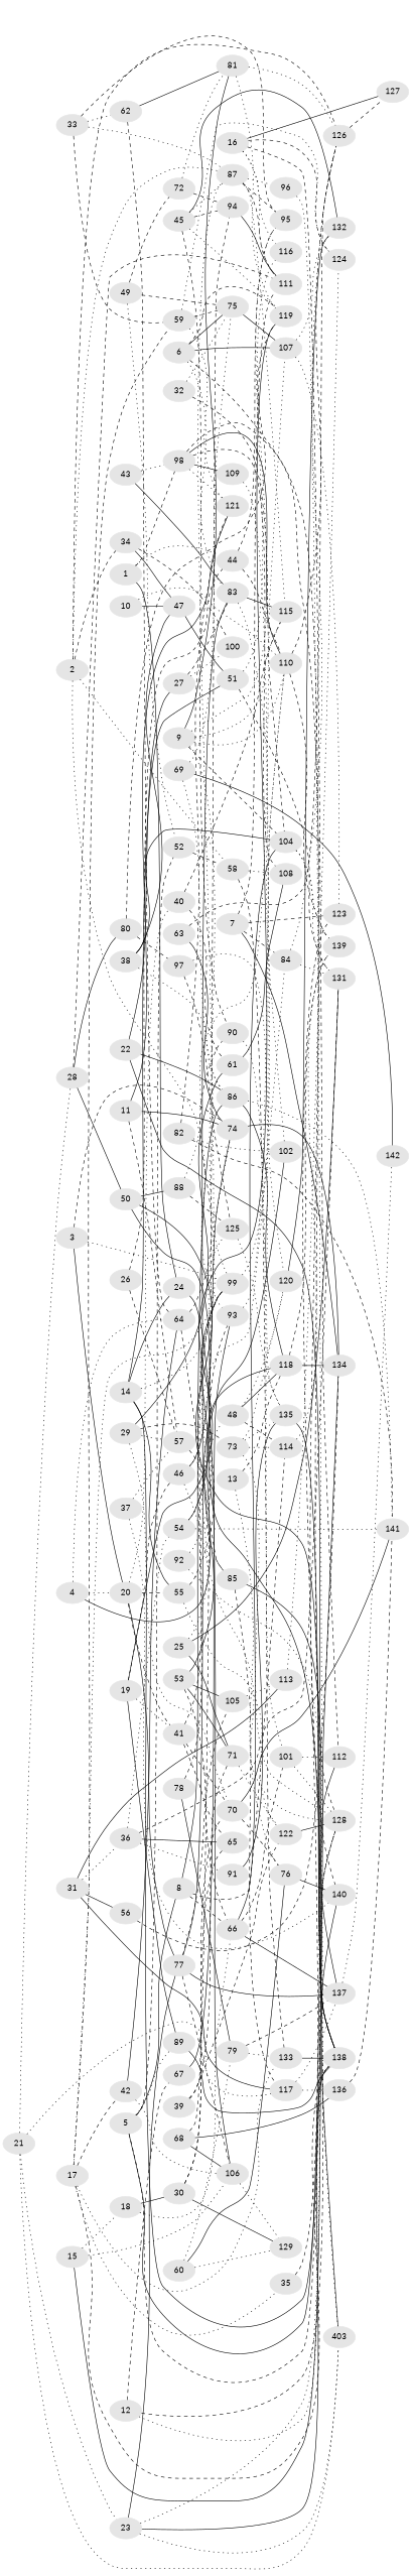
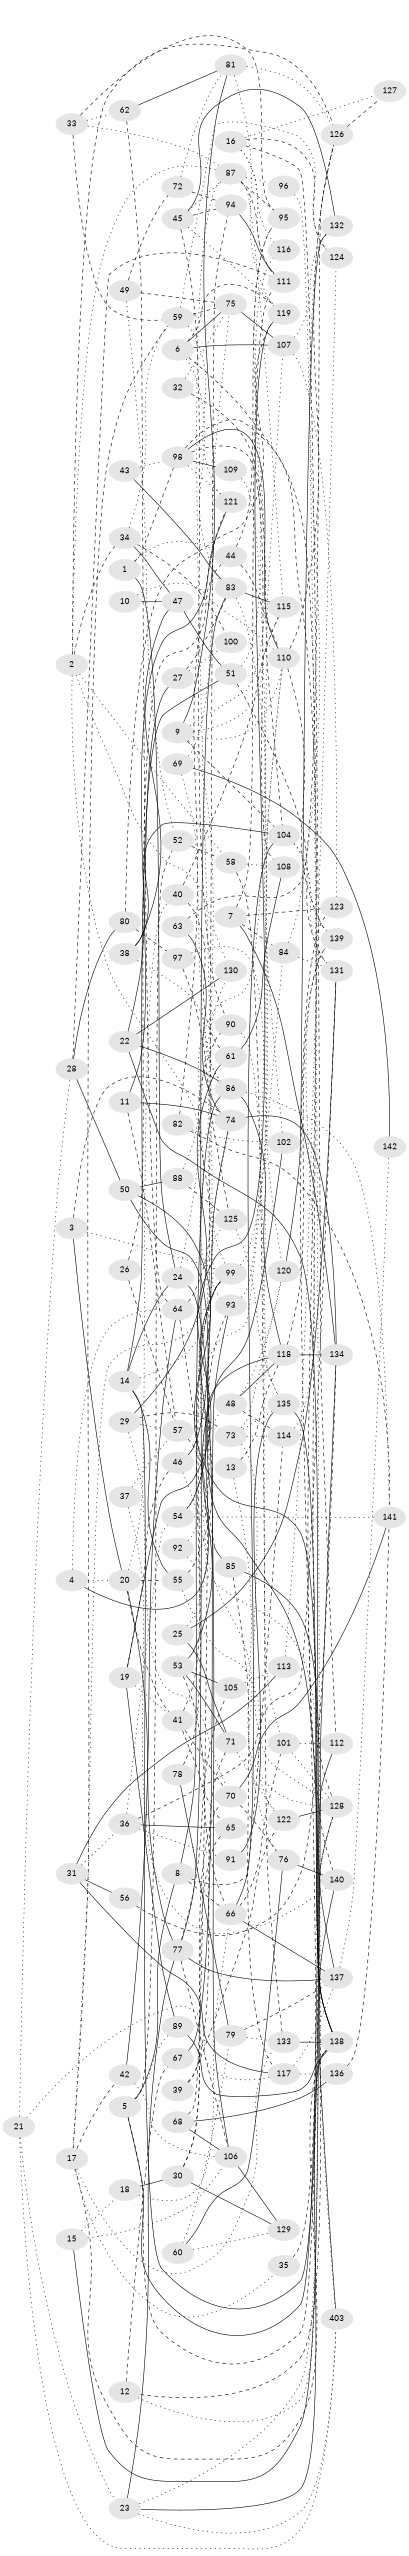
  graph {
    fontname=Lato
    rankdir=LR
    node [color=gray90 fontname=Lato style=filled]
    edge [fontname=Lato style=dotted]
    1
    24
    44
    98
+   130
    106
    110
    95
    121
    140
    108
    109
    2
    34
    58
    87
    93
    126
    47
    59
    100
    133
    111
    115
    96
    127
    3
    20
    74
    99
    55
    41
    40
    77
    134
    4
    64
    118
    90
    85
    139
    5
    8
    52
    89
    112
    128
    66
    86
    114
    138
    6
    75
    83
    107
    119
    102
    123
    132
    7
    84
    131
    104
    101
    137
    141
    9
    81
    116
    10
    51
    11
    57
    12
    67
    13
    76
    14
    125
    122
    135
    15
    18
    30
    129
    16
    124
    17
    35
    42
    70
    65
    19
    46
    61
    105
    21
    23
    28
    n100 [label=403]
    117
    50
    80
    136
    22
    27
    25
    48
    71
    120
    26
    88
    97
    29
    73
    31
    36
    56
    113
    54
    91
    32
    33
    62
    37
    38
    39
    43
    45
    94
    49
    72
    53
    60
    79
    63
    142
    68
    69
    78
    82
    92
    1 -- 24 [style=solid]
    1 -- 44
    1 -- 98 [style=dashed]
+   24 -- 130
    24 -- 106 [style=solid]
    44 -- 110 [style=dashed]
    44 -- 95 [style=dashed]
    98 -- 110 [style=solid]
    98 -- 121
    98 -- 140 [style=dashed]
    98 -- 108 [style=dashed]
    98 -- 109 [style=solid]
-   106 -- 129
+   106 -- 129 [style=solid]
    110 -- 126 [style=dashed]
    110 -- 139 [style=dashed]
    109 -- 120
+   2 -- 130
    2 -- 34 [style=dashed]
    2 -- 58
    2 -- 87
    2 -- 93
    2 -- 126 [style=dashed]
    34 -- 47 [style=solid]
+   34 -- 59
    34 -- 100 [style=dashed]
    58 -- 108
    58 -- 133 [style=dashed]
    87 -- 95 [style=dashed]
    87 -- 111 [style=dashed]
    87 -- 115
    87 -- 96
    93 -- 110
    126 -- 127 [style=dashed]
    47 -- 51 [style=solid]
    59 -- 121
    59 -- 75 [style=dashed]
    59 -- 124
    133 -- 138 [style=solid]
    96 -- n100
    3 -- 20 [style=solid]
    3 -- 74 [style=dashed]
    3 -- 99
    20 -- 55 [style=dashed]
    20 -- 41 [style=dashed]
    20 -- 40
    20 -- 77 [style=solid]
    74 -- 134 [style=solid]
    99 -- 110
    55 -- 93 [style=dashed]
    55 -- 122
    41 -- 99 [style=dashed]
    41 -- 70 [style=dashed]
    41 -- 65 [style=dashed]
    40 -- 115 [style=dashed]
    40 -- 61 [style=dashed]
    77 -- 106 [style=dashed]
    77 -- 83 [style=solid]
    77 -- 137 [style=solid]
    77 -- 105 [style=dashed]
    4 -- 20
    4 -- 64
    4 -- 118 [style=solid]
    64 -- 90 [style=dashed]
    64 -- 85 [style=dashed]
    118 -- 134 [style=solid]
    118 -- 139 [style=dashed]
    90 -- 101
    85 -- 137 [style=solid]
    85 -- 117 [style=dashed]
    5 -- 8 [style=solid]
    5 -- 52 [style=dashed]
    5 -- 89
    5 -- 112 [style=solid]
    5 -- 128 [style=dashed]
    8 -- 66 [style=dashed]
    8 -- 86 [style=solid]
    8 -- 114 [style=dashed]
    52 -- 58 [style=dashed]
    89 -- 138 [style=solid]
    66 -- 104 [style=solid]
    66 -- 101 [style=dashed]
    66 -- 137 [style=solid]
    86 -- 118 [style=solid]
    86 -- 141
    114 -- 139
    6 -- 128 [style=dashed]
    6 -- 75 [style=solid]
    6 -- 83
    6 -- 107 [style=solid]
    6 -- 119 [style=dashed]
    75 -- 107 [style=solid]
    83 -- 115 [style=solid]
    83 -- 102
    107 -- 123
    107 -- 132
    7 -- 111 [style=dashed]
    7 -- 134 [style=solid]
    7 -- 123 [style=dashed]
    7 -- 84 [style=dashed]
    84 -- 126
    84 -- 131
    104 -- 139
    104 -- 131
    101 -- 112
    101 -- 128
    137 -- 142
    9 -- 110
    9 -- 115
    9 -- 99
    9 -- 104 [style=dashed]
    9 -- 81 [style=solid]
    9 -- 116
    81 -- 126
    81 -- 119
    10 -- 110
    10 -- 47 [style=solid]
    51 -- 95
    51 -- 131 [style=dashed]
    11 -- 121 [style=solid]
    11 -- 74 [style=solid]
    11 -- 57 [style=dashed]
    57 -- 85 [style=dashed]
    12 -- 128 [style=dashed]
    12 -- 138
    12 -- 67 [style=dashed]
    67 -- 93 [style=solid]
    13 -- 118 [style=dashed]
    13 -- 76
    76 -- 140 [style=solid]
    14 -- 24 [style=solid]
    14 -- 55 [style=solid]
    14 -- 134 [style=solid]
    14 -- 51 [style=solid]
    14 -- 125
    125 -- 135
    122 -- 128 [style=solid]
    135 -- 138 [style=solid]
    15 -- 106
    15 -- 140 [style=solid]
    15 -- 18
    18 -- 66
    18 -- 30 [style=solid]
    30 -- 129 [style=solid]
    30 -- 70 [style=dashed]
    30 -- 65 [style=dashed]
    16 -- 111
-   16 -- 127 [style=solid]
+   16 -- 127
    16 -- 112 [style=dashed]
    16 -- 116
    16 -- 124 [style=dashed]
    17 -- 59 [style=dashed]
    17 -- 133
    17 -- 74
    17 -- 138 [style=dashed]
    17 -- 35
    17 -- 42 [style=dashed]
    35 -- 123 [style=dashed]
    42 -- 106
    42 -- 64 [style=solid]
    70 -- 141 [style=solid]
    70 -- 76 [style=dashed]
    19 -- 41
    19 -- 89 [style=solid]
    19 -- 119 [style=solid]
    19 -- 46 [style=dashed]
    46 -- 87
    46 -- 74 [style=solid]
    46 -- 128
    61 -- 108 [style=solid]
    105 -- 113
    21 -- 23
    21 -- 28
    21 -- n100
    21 -- 117
    23 -- 77 [style=solid]
    23 -- 128
    23 -- 138 [style=solid]
    23 -- n100
    28 -- 111 [style=dashed]
    28 -- 50 [style=solid]
    28 -- 80 [style=solid]
    117 -- 137
    117 -- 136
    50 -- 138 [style=solid]
    50 -- n100 [style=solid]
    50 -- 88 [style=solid]
    80 -- 119 [style=dashed]
    80 -- 97 [style=dashed]
    136 -- 141 [style=dashed]
+   22 -- 130 [style=solid]
    22 -- 86 [style=solid]
    22 -- 138 [style=solid]
    22 -- 27 [style=solid]
    27 -- 100
    27 -- 83 [style=dashed]
    25 -- 131 [style=solid]
    25 -- 48
    25 -- 71 [style=solid]
    48 -- 118 [style=solid]
    48 -- 114 [style=dashed]
    48 -- 120
    71 -- 122
    120 -- 132 [style=solid]
    26 -- 44 [style=dashed]
    26 -- 57 [style=dashed]
    88 -- 107
    88 -- 125 [style=dashed]
    97 -- 125 [style=dashed]
    97 -- 135
    29 -- 57
    29 -- 70
    29 -- 61 [style=solid]
    29 -- 73 [style=dashed]
    73 -- 128
    73 -- 114
    73 -- 135
    73 -- 120
    31 -- 117 [style=solid]
    31 -- 36
    31 -- 56 [style=solid]
    31 -- 113 [style=solid]
    36 -- 131 [style=dashed]
    36 -- 65 [style=solid]
    36 -- 54
    36 -- 91
    56 -- 134 [style=dashed]
    113 -- 124
    54 -- 99 [style=solid]
    54 -- 84
    54 -- 141
    91 -- 135 [style=solid]
    32 -- 75
    32 -- 104 [style=dashed]
    33 -- 95 [style=dashed]
    33 -- 87
    33 -- 59 [style=dashed]
    33 -- 62
    62 -- 64 [style=dashed]
    62 -- 81 [style=solid]
    37 -- 140
    37 -- 57
    38 -- 47 [style=solid]
    38 -- 86
    38 -- 104 [style=solid]
    39 -- 122 [style=dashed]
    39 -- 71 [style=dashed]
    43 -- 98
    43 -- 83 [style=solid]
    45 -- 87
    45 -- 90 [style=dashed]
    45 -- 119
    45 -- 132 [style=solid]
    45 -- 94 [style=dashed]
    94 -- 111 [style=solid]
    49 -- 52
    49 -- 75 [style=dashed]
    49 -- 72 [style=dashed]
    72 -- 81
    72 -- 94 [style=dashed]
    53 -- 66 [style=dashed]
    53 -- 102 [style=solid]
    53 -- 105 [style=solid]
    53 -- 71 [style=solid]
    60 -- 76 [style=solid]
    60 -- 129
    60 -- 79
    79 -- 133
    79 -- 137 [style=dashed]
    63 -- 126 [style=dashed]
    63 -- 74 [style=solid]
    68 -- 106 [style=solid]
    68 -- 136 [style=solid]
    68 -- 94 [style=dashed]
    69 -- 86
    69 -- 75
    69 -- 142 [style=solid]
    78 -- 99 [style=dashed]
    78 -- 79 [style=solid]
    82 -- 121 [style=dashed]
    82 -- 102
    82 -- 141 [style=dashed]
    92 -- 99
    92 -- 138
  }
